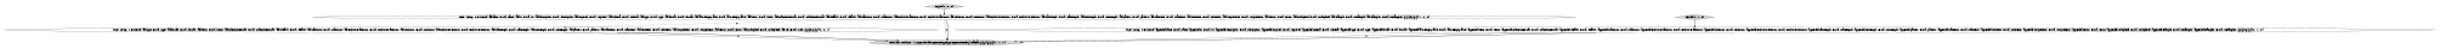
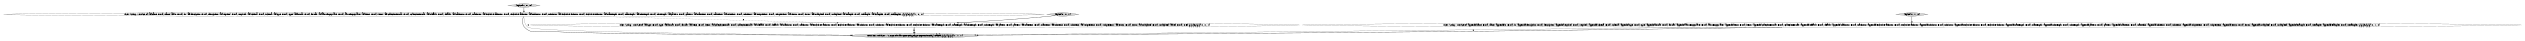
  digraph {
    node [fillcolor=lightgray shape=ellipse style=filled]
    edge [style=bold]
    n1 [label="keySet['1', '0', '0']" shape=diamond]
    n2 [fillcolor=white label="ASet<String> s = ASet.of().aif(name != null,\"name\").aif(in != null,\"in\").aif(description != null,\"description\").aif(required != null,\"required\").aif(schema != null,\"schema\").aif(type != null,\"type\").aif(format != null,\"format\").aif(allowEmptyValue != null,\"allowEmptyValue\").aif(items != null,\"items\").aif(collectionFormat != null,\"collectionFormat\").aif(_default != null,\"default\").aif(maximum != null,\"maximum\").aif(exclusiveMaximum != null,\"exclusiveMaximum\").aif(minimum != null,\"minimum\").aif(exclusiveMinimum != null,\"exclusiveMinimum\").aif(maxLength != null,\"maxLength\").aif(minLength != null,\"minLength\").aif(pattern != null,\"pattern\").aif(maxItems != null,\"maxItems\").aif(minItems != null,\"minItems\").aif(uniqueItems != null,\"uniqueItems\").aif(_enum != null,\"enum\").aif(multipleOf != null,\"multipleOf\").aif(example != null,\"x-example\").aif(examples != null,\"x-examples\")@@@3@@@['1', '0', '0']"]
    n3 [fillcolor=white label="ASet<String> s = ASet.of().aif(type != null,\"type\").aif(format != null,\"format\").aif(items != null,\"items\").aif(collectionFormat != null,\"collectionFormat\").aif(_default != null,\"default\").aif(maximum != null,\"maximum\").aif(exclusiveMaximum != null,\"exclusiveMaximum\").aif(minimum != null,\"minimum\").aif(exclusiveMinimum != null,\"exclusiveMinimum\").aif(maxLength != null,\"maxLength\").aif(minLength != null,\"minLength\").aif(pattern != null,\"pattern\").aif(maxItems != null,\"maxItems\").aif(minItems != null,\"minItems\").aif(uniqueItems != null,\"uniqueItems\").aif(_enum != null,\"enum\").aif(multipleOf != null,\"multipleOf\").aif(ref != null,\"$ref\")@@@3@@@['0', '0', '1']"]
    n4 [label="return new MultiSet<>(s,super.edu.fdu.CPPDG.tinypdg.pe.ExpressionInfo@15af6ad)@@@4@@@['1', '1', '1']"]
    n5 [label="keySet['0', '1', '0']" shape=diamond]
    n6 [fillcolor=white label="ASet<String> s = ASet.of().appendIf(name != null,\"name\").appendIf(in != null,\"in\").appendIf(description != null,\"description\").appendIf(required != null,\"required\").appendIf(schema != null,\"schema\").appendIf(type != null,\"type\").appendIf(format != null,\"format\").appendIf(allowEmptyValue != null,\"allowEmptyValue\").appendIf(items != null,\"items\").appendIf(collectionFormat != null,\"collectionFormat\").appendIf(_default != null,\"default\").appendIf(maximum != null,\"maximum\").appendIf(exclusiveMaximum != null,\"exclusiveMaximum\").appendIf(minimum != null,\"minimum\").appendIf(exclusiveMinimum != null,\"exclusiveMinimum\").appendIf(maxLength != null,\"maxLength\").appendIf(minLength != null,\"minLength\").appendIf(pattern != null,\"pattern\").appendIf(maxItems != null,\"maxItems\").appendIf(minItems != null,\"minItems\").appendIf(uniqueItems != null,\"uniqueItems\").appendIf(_enum != null,\"enum\").appendIf(multipleOf != null,\"multipleOf\").appendIf(example != null,\"x-example\").appendIf(examples != null,\"x-examples\")@@@3@@@['0', '1', '0']"]
+   n7 [label="keySet['0', '0', '1']" shape=diamond]
    n1 -> n2
    n2 -> n3 [label=0 style=dashed]
    n2 -> n4 [label=s style=solid]
    n2 -> n4
    n3 -> n4 [label=s style=solid]
    n3 -> n4
    n5 -> n6
    n6 -> n4 [label=s style=solid]
    n6 -> n4
+   n7 -> n3
  }
